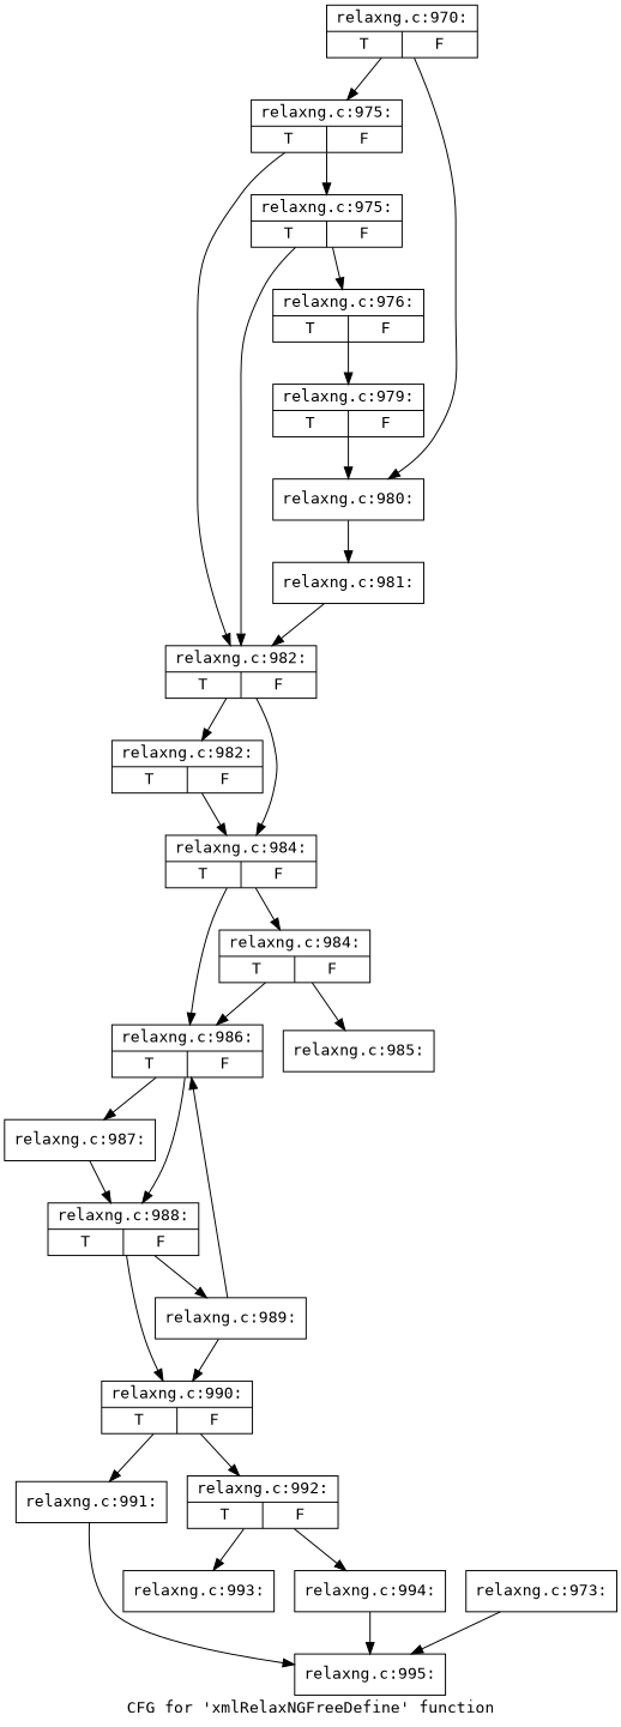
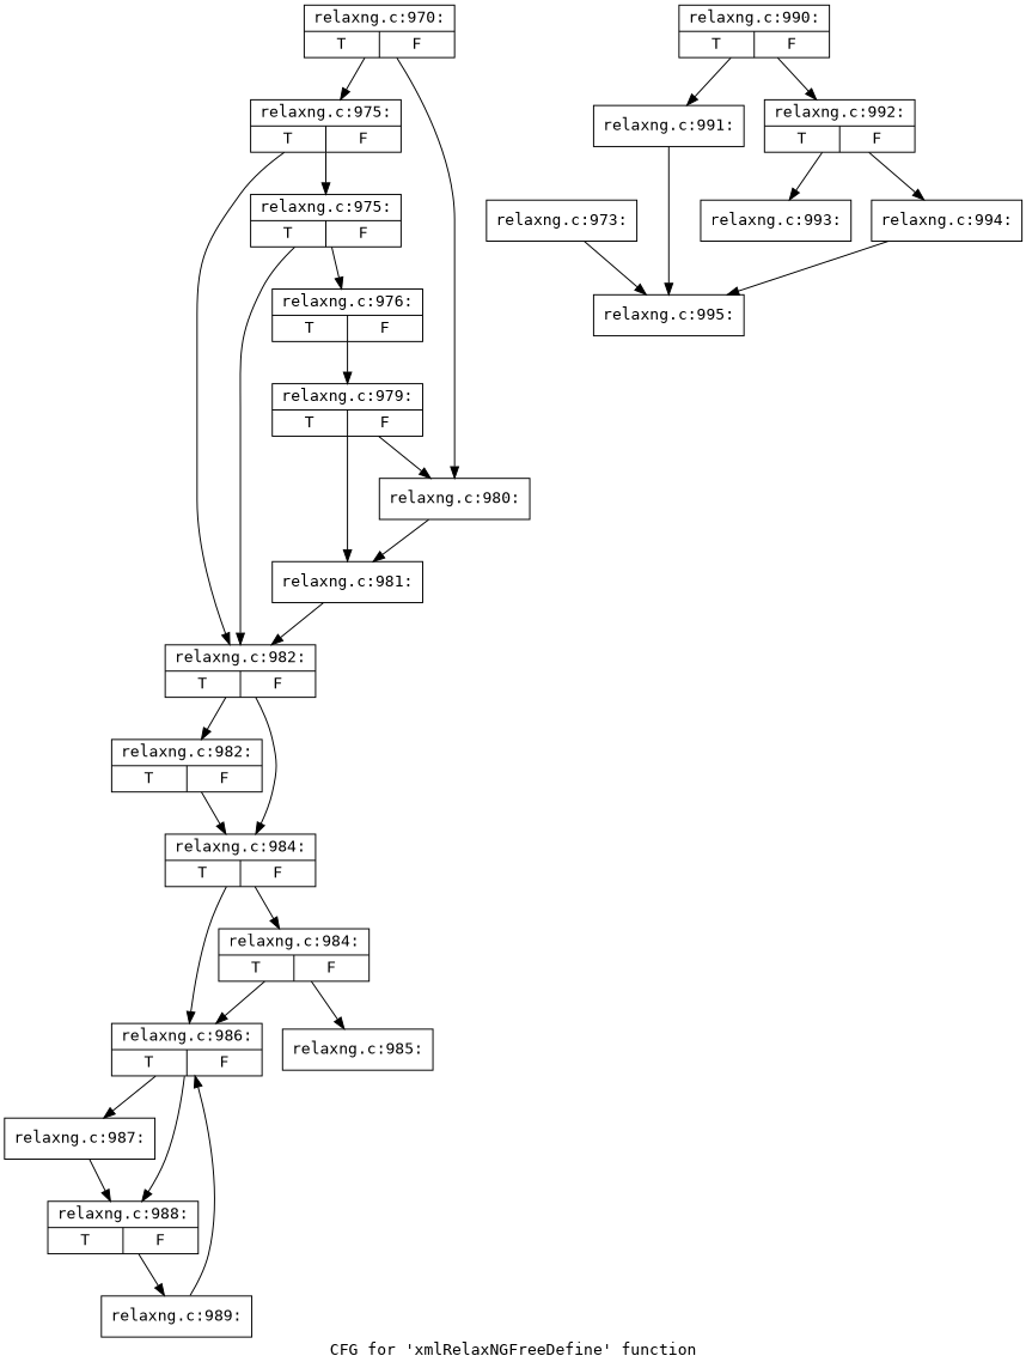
  digraph {
    fontname="DejaVu Sans Mono"
    label="CFG for 'xmlRelaxNGFreeDefine' function"
    node [fontname="DejaVu Sans Mono" shape=record]
    edge [fontname="DejaVu Sans Mono"]
    n1 [label="{relaxng.c:970:|{<s0>T|<s1>F}}"]
    n2 [label="{relaxng.c:975:|{<s0>T|<s1>F}}"]
    n3 [label="{relaxng.c:980:}"]
    n4 [label="{relaxng.c:973:}"]
    n5 [label="{relaxng.c:995:}"]
    n6 [label="{relaxng.c:975:|{<s0>T|<s1>F}}"]
    n7 [label="{relaxng.c:982:|{<s0>T|<s1>F}}"]
    n8 [label="{relaxng.c:976:|{<s0>T|<s1>F}}"]
    n9 [label="{relaxng.c:982:|{<s0>T|<s1>F}}"]
    n10 [label="{relaxng.c:984:|{<s0>T|<s1>F}}"]
    n11 [label="{relaxng.c:979:|{<s0>T|<s1>F}}"]
    n12 [label="{relaxng.c:984:|{<s0>T|<s1>F}}"]
    n13 [label="{relaxng.c:986:|{<s0>T|<s1>F}}"]
    n14 [label="{relaxng.c:981:}"]
    n15 [label="{relaxng.c:985:}"]
    n16 [label="{relaxng.c:987:}"]
    n17 [label="{relaxng.c:988:|{<s0>T|<s1>F}}"]
    n18 [label="{relaxng.c:989:}"]
    n19 [label="{relaxng.c:990:|{<s0>T|<s1>F}}"]
    n20 [label="{relaxng.c:991:}"]
    n21 [label="{relaxng.c:992:|{<s0>T|<s1>F}}"]
    n22 [label="{relaxng.c:993:}"]
    n23 [label="{relaxng.c:994:}"]
    n1 -> n2
    n1 -> n3
    n2 -> n6
    n2 -> n7
    n3 -> n14
    n4 -> n5
    n6 -> n7
    n6 -> n8
    n7 -> n9
    n7 -> n10
    n8 -> n11
    n9 -> n10
    n10 -> n12
    n10 -> n13
    n11 -> n3
+   n11 -> n14
    n12 -> n13
    n12 -> n15
    n13 -> n16
    n13 -> n17
    n14 -> n7
    n16 -> n17
    n17 -> n18
-   n17 -> n19
    n18 -> n13
-   n18 -> n19
    n19 -> n20
    n19 -> n21
    n20 -> n5
    n21 -> n22
    n21 -> n23
    n23 -> n5
  }
